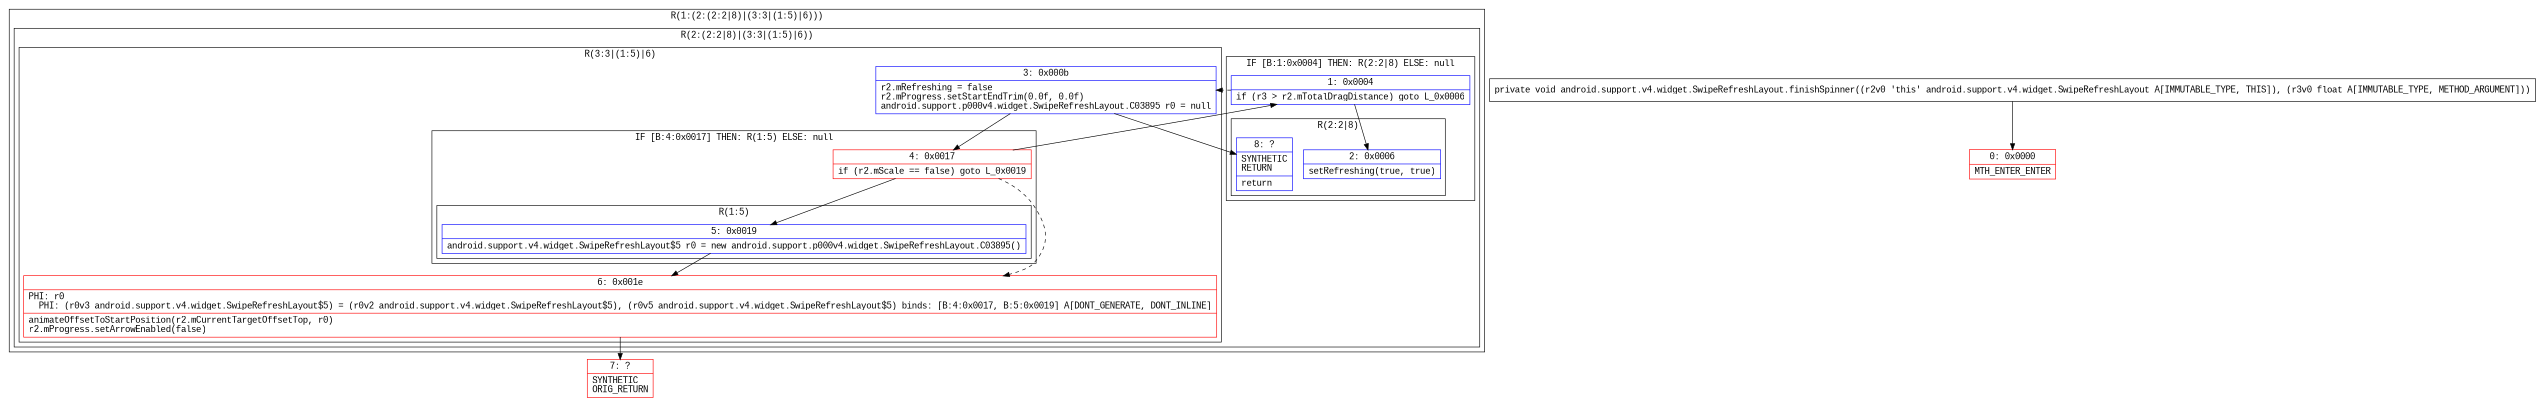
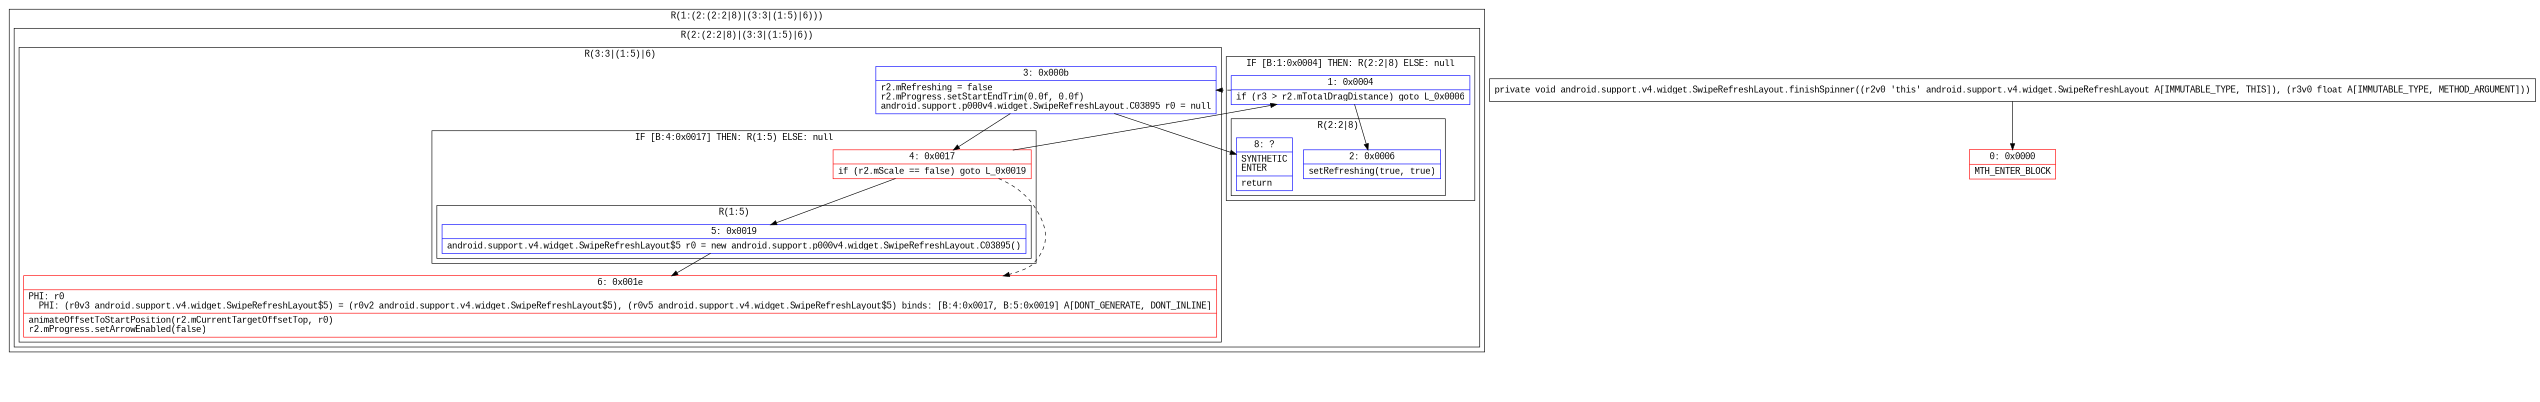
  digraph {
    fontname="Liberation Mono"
    node [color=blue fontname="Liberation Mono" shape=record]
    edge [fontname="Liberation Mono"]
    n1 [label="{2\:\ 0x0006|setRefreshing(true, true)\l}"]
-   n2 [label="{8\:\ ?|SYNTHETIC\lRETURN\l|return\l}"]
+   n2 [label="{8\:\ ?|SYNTHETIC\lENTER\l|return\l}"]
    n3 [label="{1\:\ 0x0004|if (r3 \> r2.mTotalDragDistance) goto L_0x0006\l}"]
    n4 [label="{5\:\ 0x0019|android.support.v4.widget.SwipeRefreshLayout$5 r0 = new android.support.p000v4.widget.SwipeRefreshLayout.C03895()\l}"]
    n5 [color=red label="{4\:\ 0x0017|if (r2.mScale == false) goto L_0x0019\l}"]
    n6 [label="{3\:\ 0x000b|r2.mRefreshing = false\lr2.mProgress.setStartEndTrim(0.0f, 0.0f)\landroid.support.p000v4.widget.SwipeRefreshLayout.C03895 r0 = null\l}"]
    n7 [color=red label="{6\:\ 0x001e|PHI: r0 \l  PHI: (r0v3 android.support.v4.widget.SwipeRefreshLayout$5) = (r0v2 android.support.v4.widget.SwipeRefreshLayout$5), (r0v5 android.support.v4.widget.SwipeRefreshLayout$5) binds: [B:4:0x0017, B:5:0x0019] A[DONT_GENERATE, DONT_INLINE]\l|animateOffsetToStartPosition(r2.mCurrentTargetOffsetTop, r0)\lr2.mProgress.setArrowEnabled(false)\l}"]
-   n8 [color=red label="{7\:\ ?|SYNTHETIC\lORIG_RETURN\l}"]
-   n9 [color=red label="{0\:\ 0x0000|MTH_ENTER_ENTER\l}"]
+   n9 [color=red label="{0\:\ 0x0000|MTH_ENTER_BLOCK\l}"]
    n10 [label="{private void android.support.v4.widget.SwipeRefreshLayout.finishSpinner((r2v0 'this' android.support.v4.widget.SwipeRefreshLayout A[IMMUTABLE_TYPE, THIS]), (r3v0 float A[IMMUTABLE_TYPE, METHOD_ARGUMENT])) }" color=""]
    subgraph cluster_1 {
      label="R(1:(2:(2:2|8)|(3:3|(1:5)|6)))"
      subgraph cluster_2 {
        label="R(2:(2:2|8)|(3:3|(1:5)|6))"
        subgraph cluster_3 {
          label="IF [B:1:0x0004] THEN: R(2:2|8) ELSE: null"
          n3
          subgraph cluster_4 {
            label="R(2:2|8)"
            n1
            n2
          }
        }
        subgraph cluster_5 {
          label="R(3:3|(1:5)|6)"
          n6
          n7
          subgraph cluster_6 {
            label="IF [B:4:0x0017] THEN: R(1:5) ELSE: null"
            n5
            subgraph cluster_7 {
              label="R(1:5)"
              n4
            }
          }
        }
      }
    }
    n3 -> n1
    n3 -> n6 [style=dashed]
    n4 -> n7
    n5 -> n3
    n5 -> n4
    n5 -> n7 [style=dashed]
    n6 -> n2
    n6 -> n5
-   n7 -> n8
    n10 -> n9
  }
